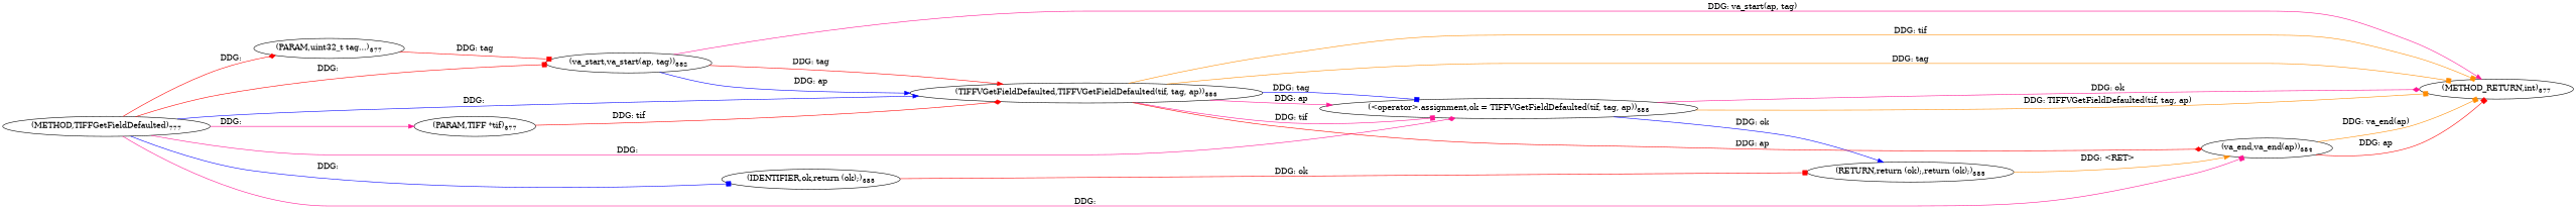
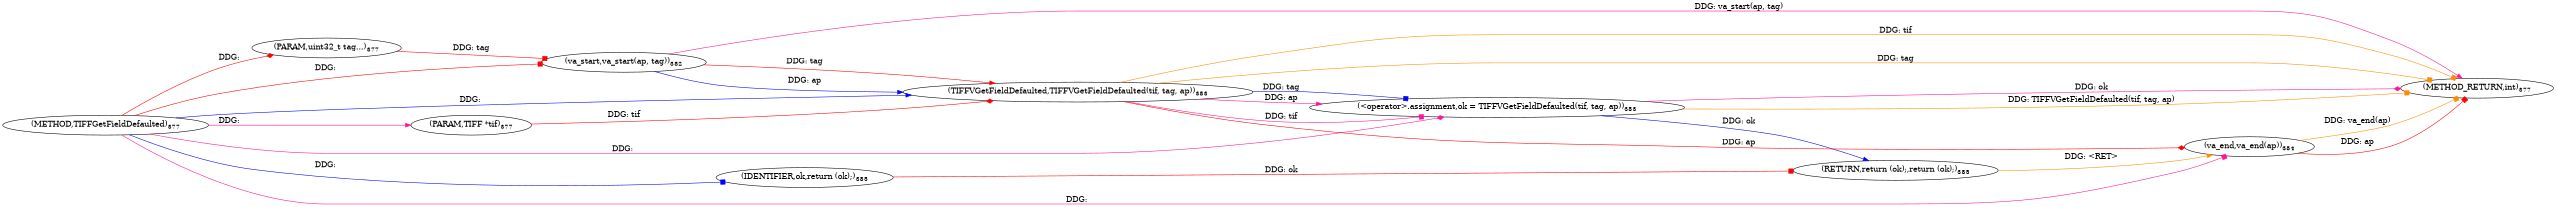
  digraph {
    rankdir=LR
    edge [arrowhead=box color=red]
-   n1 [label=<(METHOD,TIFFGetFieldDefaulted)<SUB>777</SUB>>]
+   n1 [label=<(METHOD,TIFFGetFieldDefaulted)<SUB>377</SUB>>]
    n2 [label=<(PARAM,TIFF *tif)<SUB>377</SUB>>]
    n3 [label=<(PARAM,uint32_t tag...)<SUB>377</SUB>>]
    n4 [label=<(va_start,va_start(ap, tag))<SUB>382</SUB>>]
    n5 [label=<(&lt;operator&gt;.assignment,ok = TIFFVGetFieldDefaulted(tif, tag, ap))<SUB>383</SUB>>]
    n6 [label=<(va_end,va_end(ap))<SUB>384</SUB>>]
    n7 [label=<(IDENTIFIER,ok,return (ok);)<SUB>385</SUB>>]
    n8 [label=<(TIFFVGetFieldDefaulted,TIFFVGetFieldDefaulted(tif, tag, ap))<SUB>383</SUB>>]
    n9 [label=<(METHOD_RETURN,int)<SUB>377</SUB>>]
    n10 [label=<(RETURN,return (ok);,return (ok);)<SUB>385</SUB>>]
    n1 -> n2 [arrowhead=normal color=deeppink label="DDG: "]
    n1 -> n3 [arrowhead=diamond label="DDG: "]
    n1 -> n4 [label="DDG: "]
    n1 -> n5 [arrowhead=diamond color=deeppink label="DDG: "]
    n1 -> n6 [color=deeppink label="DDG: "]
    n1 -> n7 [color=blue label="DDG: "]
    n1 -> n8 [arrowhead=normal color=blue label="DDG: "]
    n2 -> n8 [arrowhead=diamond label="DDG: tif"]
    n3 -> n4 [label="DDG: tag"]
    n4 -> n8 [arrowhead=normal label="DDG: tag"]
    n4 -> n8 [arrowhead=normal color=blue label="DDG: ap"]
    n4 -> n9 [arrowhead=normal color=deeppink label="DDG: va_start(ap, tag)"]
    n5 -> n9 [arrowhead=diamond color=deeppink label="DDG: ok"]
    n5 -> n9 [color=darkorange label="DDG: TIFFVGetFieldDefaulted(tif, tag, ap)"]
    n5 -> n10 [arrowhead=normal color=blue label="DDG: ok"]
    n6 -> n9 [label="DDG: ap"]
    n6 -> n9 [color=darkorange label="DDG: va_end(ap)"]
    n7 -> n10 [label="DDG: ok"]
    n8 -> n5 [color=deeppink label="DDG: tif"]
    n8 -> n5 [color=blue label="DDG: tag"]
    n8 -> n5 [arrowhead=normal color=deeppink label="DDG: ap"]
    n8 -> n6 [arrowhead=diamond label="DDG: ap"]
    n8 -> n9 [color=darkorange label="DDG: tif"]
    n8 -> n9 [color=darkorange label="DDG: tag"]
    n10 -> n6 [arrowhead=normal color=darkorange label="DDG: &lt;RET&gt;"]
  }
